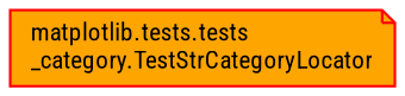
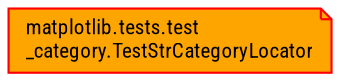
  digraph {
    rankdir=TB
    fontname="Roboto Condensed"
-   n1 [color=red fillcolor=orange fontname="Roboto Condensed" fontsize=10 height=0.2 label="matplotlib.tests.tests\l_category.TestStrCategoryLocator" shape=note style=filled width=0.4]
+   n1 [color=red fillcolor=orange fontname="Roboto Condensed" fontsize=10 height=0.2 label="matplotlib.tests.test\l_category.TestStrCategoryLocator" shape=note style=filled width=0.4]
  }
